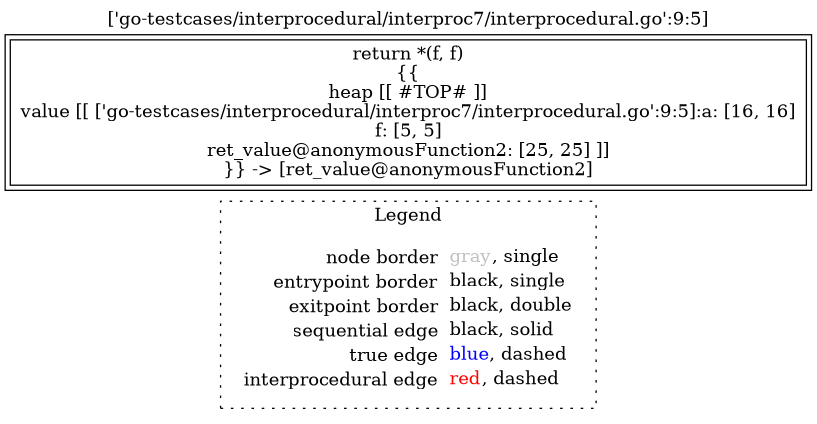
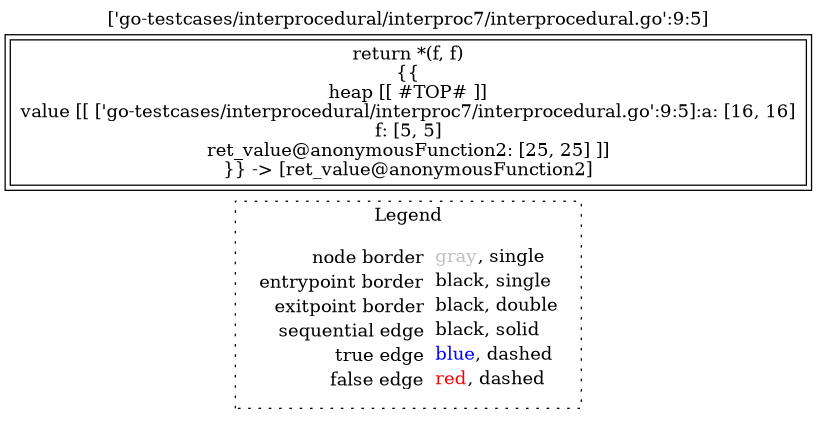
  digraph {
    label="['go-testcases/interprocedural/interproc7/interprocedural.go':9:5]"
    labelloc=t
    rankdir=LR
-   n1 [label=<<table border="0" cellpadding="2" cellspacing="0" cellborder="0"><tr><td align="right">node border&nbsp;</td><td align="left"><font color="gray">gray</font>, single</td></tr><tr><td align="right">entrypoint border&nbsp;</td><td align="left"><font color="black">black</font>, single</td></tr><tr><td align="right">exitpoint border&nbsp;</td><td align="left"><font color="black">black</font>, double</td></tr><tr><td align="right">sequential edge&nbsp;</td><td align="left"><font color="black">black</font>, solid</td></tr><tr><td align="right">true edge&nbsp;</td><td align="left"><font color="blue">blue</font>, dashed</td></tr><tr><td align="right">interprocedural edge&nbsp;</td><td align="left"><font color="red">red</font>, dashed</td></tr></table>> shape=plaintext]
+   n1 [label=<<table border="0" cellpadding="2" cellspacing="0" cellborder="0"><tr><td align="right">node border&nbsp;</td><td align="left"><font color="gray">gray</font>, single</td></tr><tr><td align="right">entrypoint border&nbsp;</td><td align="left"><font color="black">black</font>, single</td></tr><tr><td align="right">exitpoint border&nbsp;</td><td align="left"><font color="black">black</font>, double</td></tr><tr><td align="right">sequential edge&nbsp;</td><td align="left"><font color="black">black</font>, solid</td></tr><tr><td align="right">true edge&nbsp;</td><td align="left"><font color="blue">blue</font>, dashed</td></tr><tr><td align="right">false edge&nbsp;</td><td align="left"><font color="red">red</font>, dashed</td></tr></table>> shape=plaintext]
    n2 [color=black label=<return *(f, f)<BR/>{{<BR/>heap [[ #TOP# ]]<BR/>value [[ ['go-testcases/interprocedural/interproc7/interprocedural.go':9:5]:a: [16, 16]<BR/>f: [5, 5]<BR/>ret_value@anonymousFunction2: [25, 25] ]]<BR/>}} -&gt; [ret_value@anonymousFunction2]> peripheries=2 shape=rect]
    subgraph cluster_1 {
      label=Legend
      style=dotted
      n1
    }
  }
